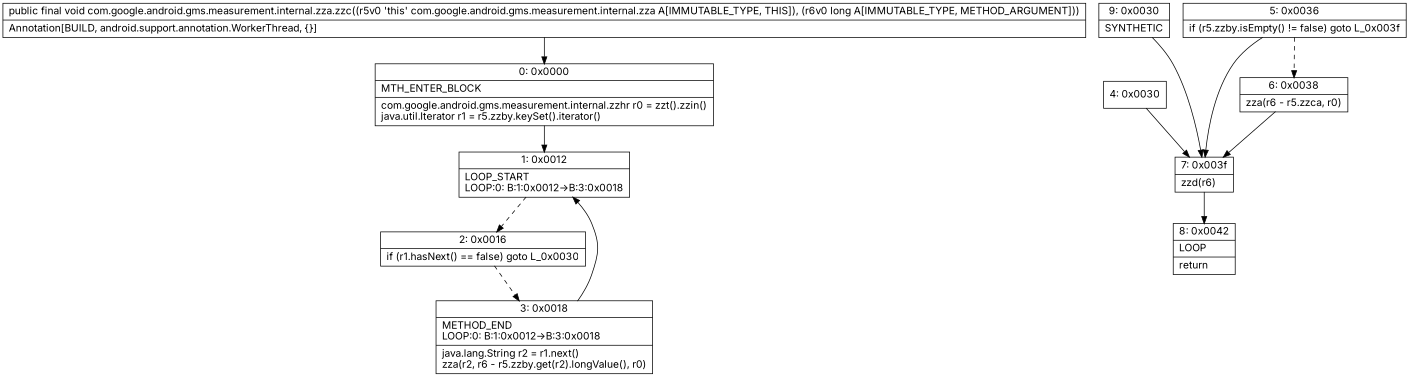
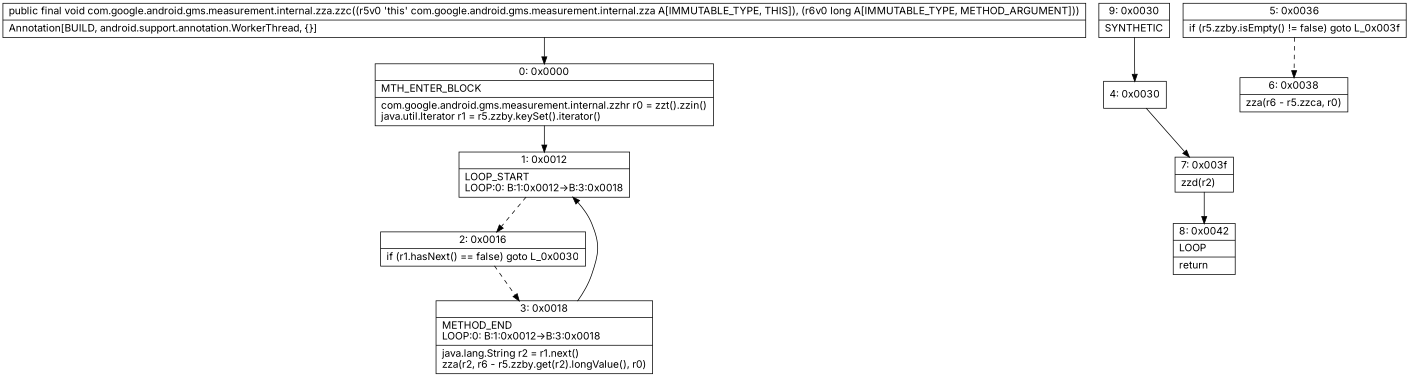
  digraph {
    fontname=Inter
    node [fontname=Inter shape=record]
    edge [fontname=Inter]
    n1 [label="{0\:\ 0x0000|MTH_ENTER_BLOCK\l|com.google.android.gms.measurement.internal.zzhr r0 = zzt().zzin()\ljava.util.Iterator r1 = r5.zzby.keySet().iterator()\l}"]
    n2 [label="{1\:\ 0x0012|LOOP_START\lLOOP:0: B:1:0x0012\-\>B:3:0x0018\l}"]
    n3 [label="{2\:\ 0x0016|if (r1.hasNext() == false) goto L_0x0030\l}"]
    n4 [label="{3\:\ 0x0018|METHOD_END\lLOOP:0: B:1:0x0012\-\>B:3:0x0018\l|java.lang.String r2 = r1.next()\lzza(r2, r6 \- r5.zzby.get(r2).longValue(), r0)\l}"]
    n5 [label="{9\:\ 0x0030|SYNTHETIC\l}"]
    n6 [label="{4\:\ 0x0030}"]
-   n7 [label="{7\:\ 0x003f|zzd(r6)\l}"]
+   n7 [label="{7\:\ 0x003f|zzd(r2)\l}"]
    n8 [label="{5\:\ 0x0036|if (r5.zzby.isEmpty() != false) goto L_0x003f\l}"]
    n9 [label="{6\:\ 0x0038|zza(r6 \- r5.zzca, r0)\l}"]
    n10 [label="{8\:\ 0x0042|LOOP\l|return\l}"]
    n11 [label="{public final void com.google.android.gms.measurement.internal.zza.zzc((r5v0 'this' com.google.android.gms.measurement.internal.zza A[IMMUTABLE_TYPE, THIS]), (r6v0 long A[IMMUTABLE_TYPE, METHOD_ARGUMENT]))  | Annotation[BUILD, android.support.annotation.WorkerThread, \{\}]\l}"]
    n1 -> n2
    n2 -> n3 [style=dashed]
    n3 -> n4 [style=dashed]
    n4 -> n2
-   n5 -> n7
+   n5 -> n6
    n6 -> n7
    n7 -> n10
-   n8 -> n7
    n8 -> n9 [style=dashed]
-   n9 -> n7
    n11 -> n1
  }
